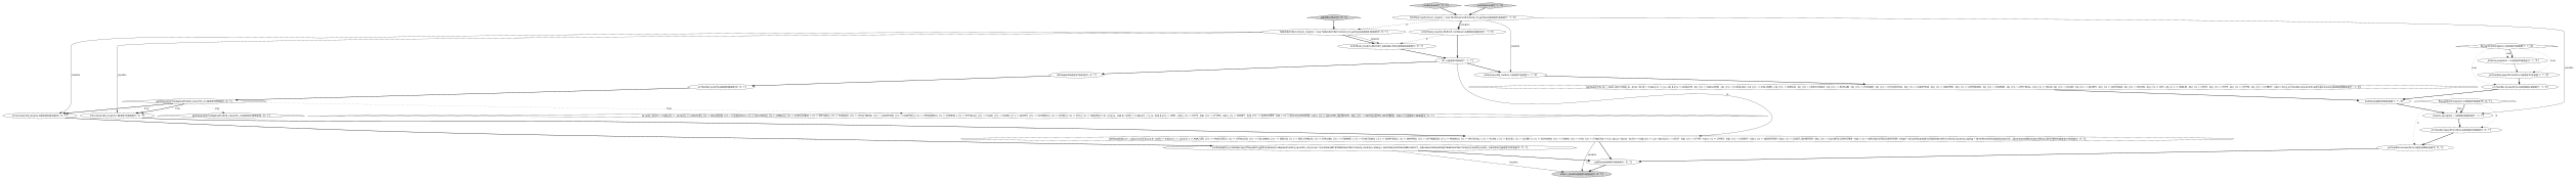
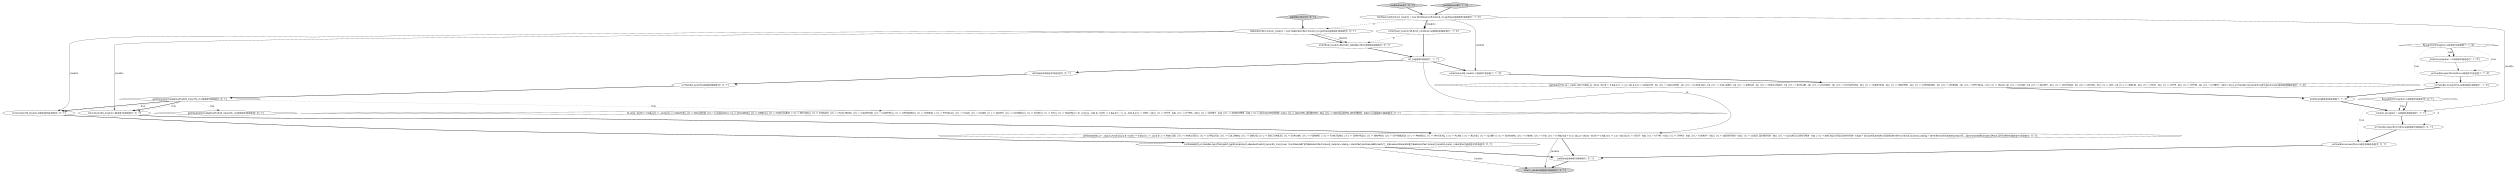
  digraph {
    fontname="Noto Sans"
    node [fillcolor=white fontname="Noto Sans" shape=ellipse style=filled]
    edge [fontname="Noto Sans" style=bold]
    n1 [label="TableIdentifierContext _localctx = new TableIdentifierContext(_ctx,getState())@@@3@@@['0', '0', '1']"]
    n2 [label="enterOuterAlt(_localctx,2)@@@26@@@['0', '0', '1']"]
    n3 [label="enterOuterAlt(_localctx,1)@@@10@@@['0', '0', '1']"]
    n4 [label="enterRule(_localctx,88,RULE_tableIdentifier)@@@4@@@['0', '0', '1']"]
    n5 [label="{setState(690)_errHandler.sync(this)switch (getInterpreter().adaptivePredict(_input,89,_ctx)) {case 1:{setState(687)((TableIdentifierContext)_localctx).catalog = identifier()setState(688)match(T__3)}breaksetState(692)((TableIdentifierContext)_localctx).name = identifier()}@@@27@@@['0', '0', '1']"]
    n6 [label="{setState(684)_la = _input.LA(1)if ((((_la) & ~0x3f) == 0 && ((1L << _la) & ((1L << ANALYZE) | (1L << ANALYZED) | (1L << CATALOGS) | (1L << COLUMNS) | (1L << DEBUG) | (1L << EXECUTABLE) | (1L << EXPLAIN) | (1L << FORMAT) | (1L << FUNCTIONS) | (1L << GRAPHVIZ) | (1L << MAPPED) | (1L << OPTIMIZED) | (1L << PARSED) | (1L << PHYSICAL) | (1L << PLAN) | (1L << RLIKE) | (1L << QUERY) | (1L << SCHEMAS) | (1L << SHOW) | (1L << SYS) | (1L << TABLES))) != 0) || ((((_la - 64)) & ~0x3f) == 0 && ((1L << (_la - 64)) & ((1L << (TEXT - 64)) | (1L << (TYPE - 64)) | (1L << (TYPES - 64)) | (1L << (VERIFY - 64)) | (1L << (IDENTIFIER - 64)) | (1L << (DIGIT_IDENTIFIER - 64)) | (1L << (QUOTED_IDENTIFIER - 64)) | (1L << (BACKQUOTED_IDENTIFIER - 64)))) != 0)) {{setState(681)((TableIdentifierContext)_localctx).catalog = identifier()setState(682)match(T__3)}}setState(686)match(TABLE_IDENTIFIER)}@@@11@@@['0', '0', '1']"]
    n7 [label="int _la@@@5@@@['1', '1', '1']"]
    n8 [fillcolor=lightgray label="nonReserved['1', '0', '0']" shape=diamond]
    n9 [label="NonReservedContext _localctx = new NonReservedContext(_ctx,getState())@@@3@@@['1', '1', '0']"]
    n10 [label="enterOuterAlt(_localctx,1)@@@7@@@['1', '1', '0']"]
    n11 [label="enterRule(_localctx,98,RULE_nonReserved)@@@4@@@['1', '1', '0']"]
    n12 [label="_localctx.exception = re@@@46@@@['1', '1', '1']"]
    n13 [label="{exitRule()}@@@50@@@['0', '0', '1']"]
    n14 [fillcolor=lightgray label="return _localctx@@@53@@@['0', '0', '1']"]
    n15 [fillcolor=lightgray label="nonReserved['0', '1', '0']" shape=diamond]
    n16 [fillcolor=lightgray label="tableIdentifier['0', '0', '1']" shape=diamond]
    n17 [label="_errHandler.recover(this,re)@@@48@@@['0', '0', '1']"]
    n18 [label="getInterpreter().adaptivePredict(_input,89,_ctx)@@@30@@@['0', '0', '1']" shape=diamond]
    n19 [label="_errHandler.reportError(this,re)@@@47@@@['0', '0', '1']"]
    n20 [label="setState(693)@@@7@@@['0', '0', '1']"]
    n21 [label="_errHandler.sync(this)@@@8@@@['0', '0', '1']"]
    n22 [label="getInterpreter().adaptivePredict(_input,90,_ctx)@@@9@@@['0', '0', '1']" shape=diamond]
    n23 [label="(((_la) & ~0x3f) == 0 && ((1L << _la) & ((1L << ANALYZE) | (1L << ANALYZED) | (1L << CATALOGS) | (1L << COLUMNS) | (1L << DEBUG) | (1L << EXECUTABLE) | (1L << EXPLAIN) | (1L << FORMAT) | (1L << FUNCTIONS) | (1L << GRAPHVIZ) | (1L << MAPPED) | (1L << OPTIMIZED) | (1L << PARSED) | (1L << PHYSICAL) | (1L << PLAN) | (1L << RLIKE) | (1L << QUERY) | (1L << SCHEMAS) | (1L << SHOW) | (1L << SYS) | (1L << TABLES))) != 0) || ((((_la - 64)) & ~0x3f) == 0 && ((1L << (_la - 64)) & ((1L << (TEXT - 64)) | (1L << (TYPE - 64)) | (1L << (TYPES - 64)) | (1L << (VERIFY - 64)) | (1L << (IDENTIFIER - 64)) | (1L << (DIGIT_IDENTIFIER - 64)) | (1L << (QUOTED_IDENTIFIER - 64)) | (1L << (BACKQUOTED_IDENTIFIER - 64)))) != 0)@@@14@@@['0', '0', '1']" shape=diamond]
    n24 [label="{setState(710)_la = _input.LA(1)if (!(((((_la - 6)) & ~0x3f) == 0 && ((1L << (_la - 6)) & ((1L << (ANALYZE - 6)) | (1L << (ANALYZED - 6)) | (1L << (CATALOGS - 6)) | (1L << (COLUMNS - 6)) | (1L << (DEBUG - 6)) | (1L << (EXECUTABLE - 6)) | (1L << (EXPLAIN - 6)) | (1L << (FORMAT - 6)) | (1L << (FUNCTIONS - 6)) | (1L << (GRAPHVIZ - 6)) | (1L << (MAPPED - 6)) | (1L << (OPTIMIZED - 6)) | (1L << (PARSED - 6)) | (1L << (PHYSICAL - 6)) | (1L << (PLAN - 6)) | (1L << (RLIKE - 6)) | (1L << (QUERY - 6)) | (1L << (SCHEMAS - 6)) | (1L << (SHOW - 6)) | (1L << (SYS - 6)) | (1L << (TABLES - 6)) | (1L << (TEXT - 6)) | (1L << (TYPE - 6)) | (1L << (TYPES - 6)) | (1L << (VERIFY - 6)))) != 0))) {_errHandler.recoverInline(this)}{consume()}}@@@8@@@['1', '1', '0']"]
    n25 [label="{exitRule()}@@@24@@@['1', '1', '0']"]
    n26 [label="_errHandler.recover(this,re)@@@22@@@['1', '1', '0']"]
    n27 [label="_localctx.exception = re@@@20@@@['1', '1', '0']"]
    n28 [label="_errHandler.reportError(this,re)@@@21@@@['1', '1', '0']"]
    n29 [label="RecognitionException re@@@45@@@['0', '0', '1']" shape=diamond]
    n30 [label="RecognitionException re@@@19@@@['1', '1', '0']" shape=diamond]
    n1 -> n2 [label=_localctx style=solid]
    n1 -> n3 [label=_localctx style=solid]
    n1 -> n4 [label=_localctx style=solid]
    n1 -> n4
    n2 -> n5
    n3 -> n6
    n4 -> n7
    n5 -> n13
    n5 -> n14 [label=_localctx style=solid]
    n6 -> n13
    n6 -> n14 [label=_localctx style=solid]
    n7 -> n6 [label=_la style=solid]
    n7 -> n10
    n7 -> n20
    n8 -> n9
    n9 -> n1 [label=0 style=dashed]
    n9 -> n10 [label=_localctx style=solid]
    n9 -> n11
    n9 -> n11 [label=_localctx style=solid]
    n9 -> n12 [label=_localctx style=solid]
    n10 -> n24
    n11 -> n4 [label=0 style=dashed]
    n11 -> n7
    n12 -> n19
    n13 -> n14
    n15 -> n9
    n16 -> n1
    n17 -> n13
    n19 -> n17
    n20 -> n21
    n21 -> n22
    n22 -> n2
    n22 -> n2 [label=true style=dotted]
    n22 -> n3
    n22 -> n3 [label=true style=dotted]
    n22 -> n18 [label=true style=dotted]
    n22 -> n23 [label=true style=dotted]
    n24 -> n25
    n25 -> n12
    n26 -> n25
    n27 -> n28 [style=solid]
    n28 -> n26
    n29 -> n12
    n29 -> n12 [label=true style=dotted]
-   n29 -> n17 [label=0 style=dotted]
+   n29 -> n17 [label=true style=dotted]
    n29 -> n19 [label=0 style=dotted]
    n30 -> n26 [label=true style=dotted]
    n30 -> n27 [label=true style=dotted]
    n30 -> n27
    n30 -> n28 [label=true style=dotted]
  }
